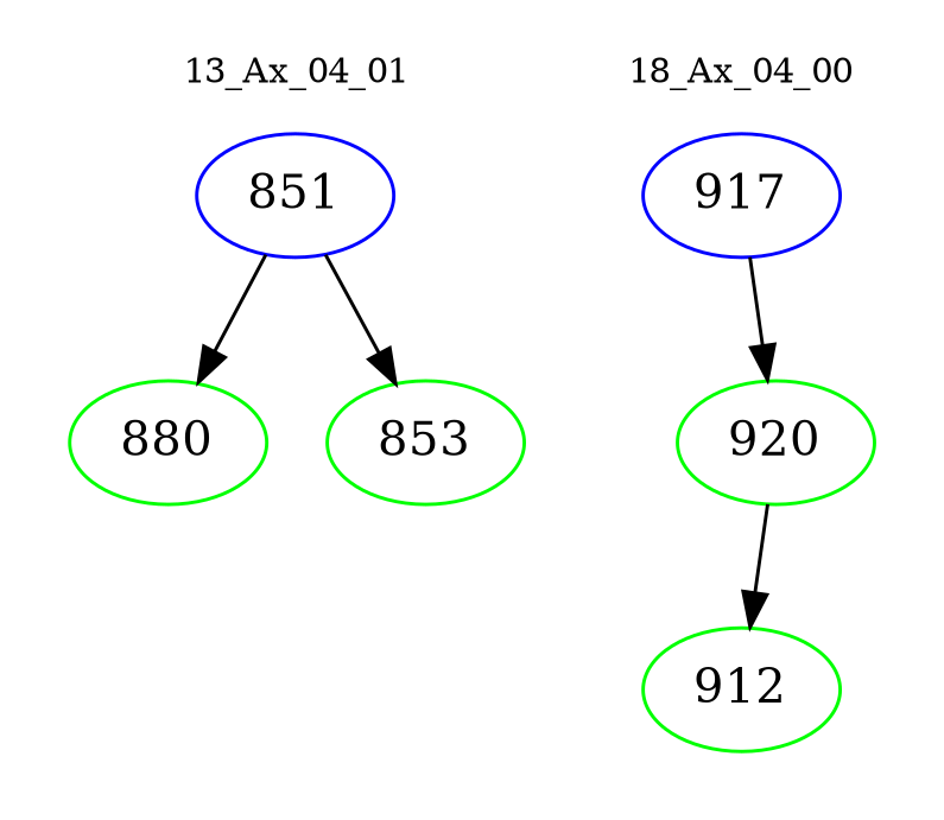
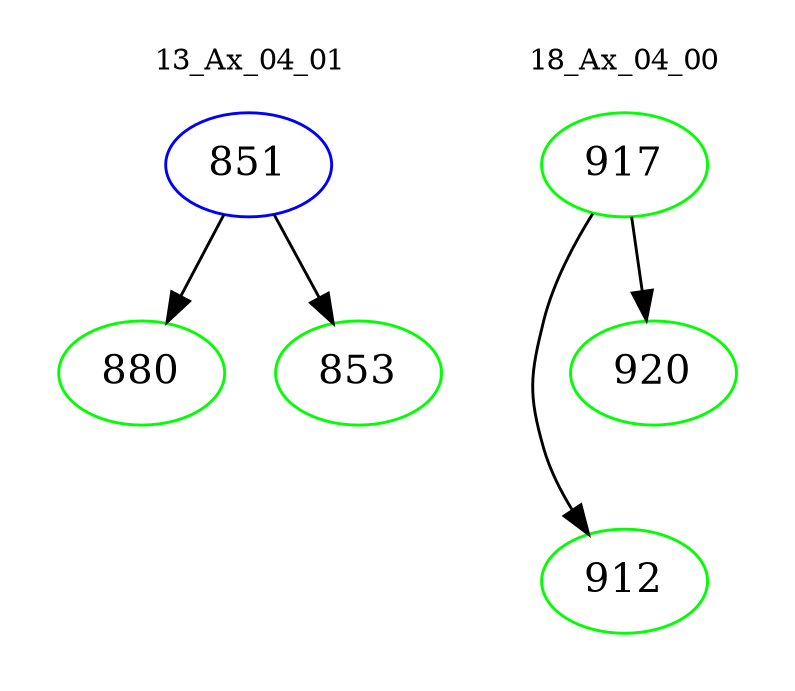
  digraph {
    node [color=green]
    edge [color=black]
    n1 [color=blue label=851]
    n2 [label=880]
    n3 [label=853]
-   n4 [color=blue label=917]
+   n4 [label=917]
    n5 [label=912]
    n6 [label=920]
    subgraph cluster_1 {
      color=white
      fontsize=10
      label="13_Ax_04_01"
      n1
      n2
      n3
    }
    subgraph cluster_2 {
      color=white
      fontsize=10
      label="18_Ax_04_00"
      n4
      n5
      n6
    }
    n1 -> n2
    n1 -> n3
-   n6 -> n5
+   n4 -> n5
    n4 -> n6
  }
